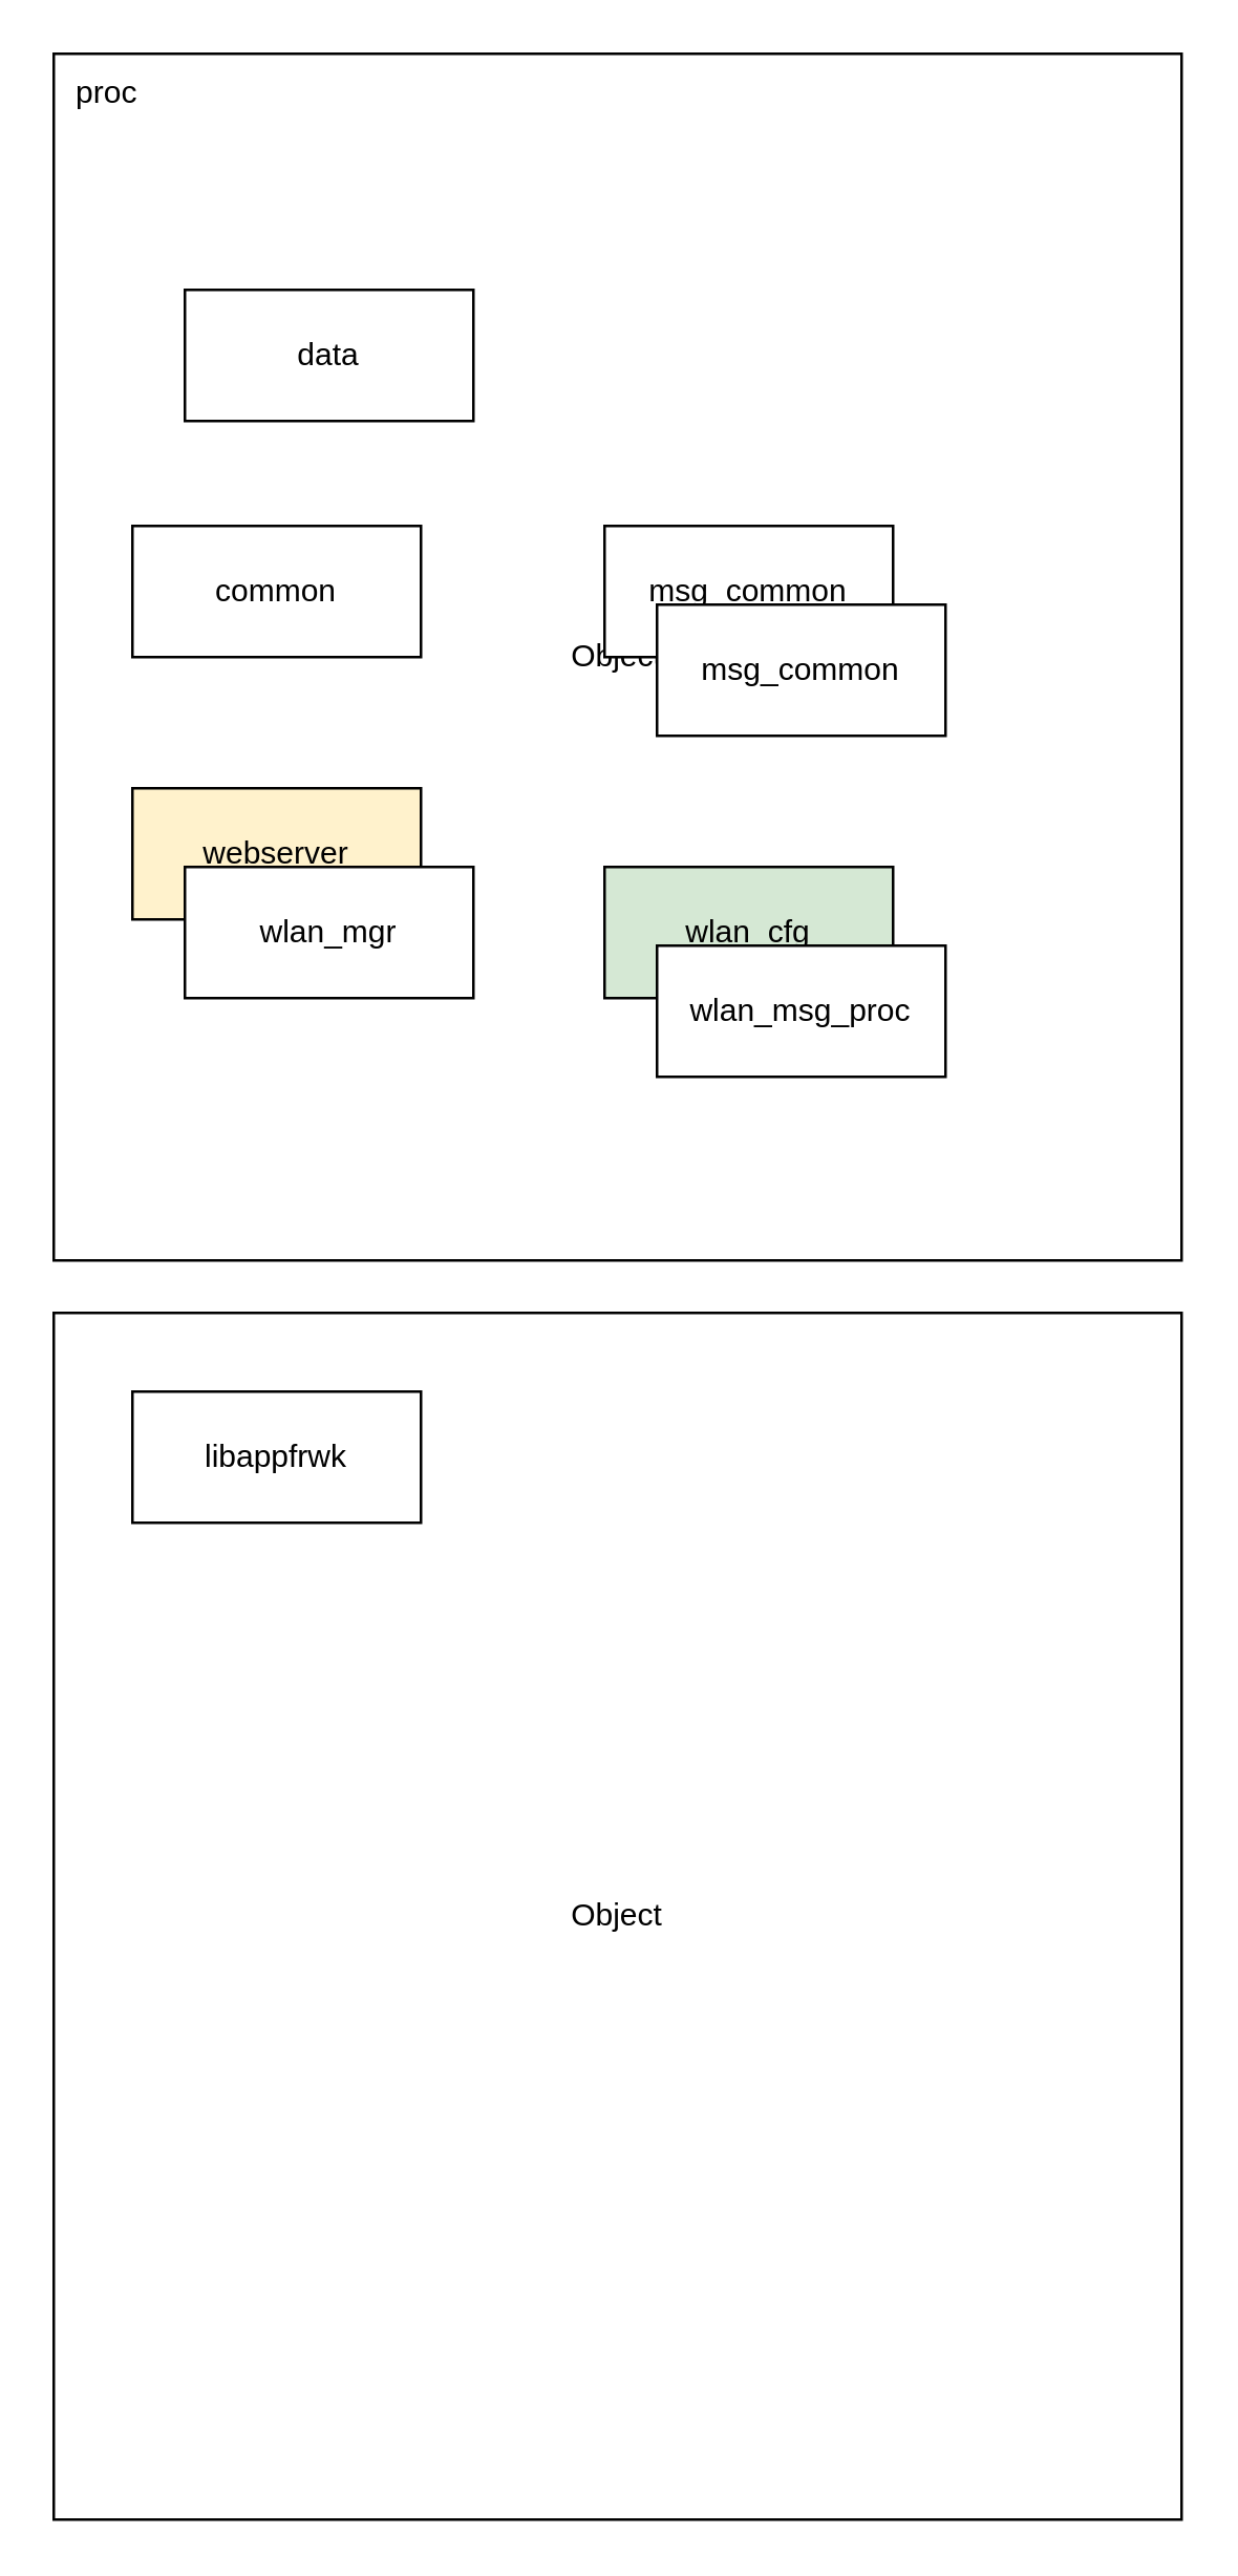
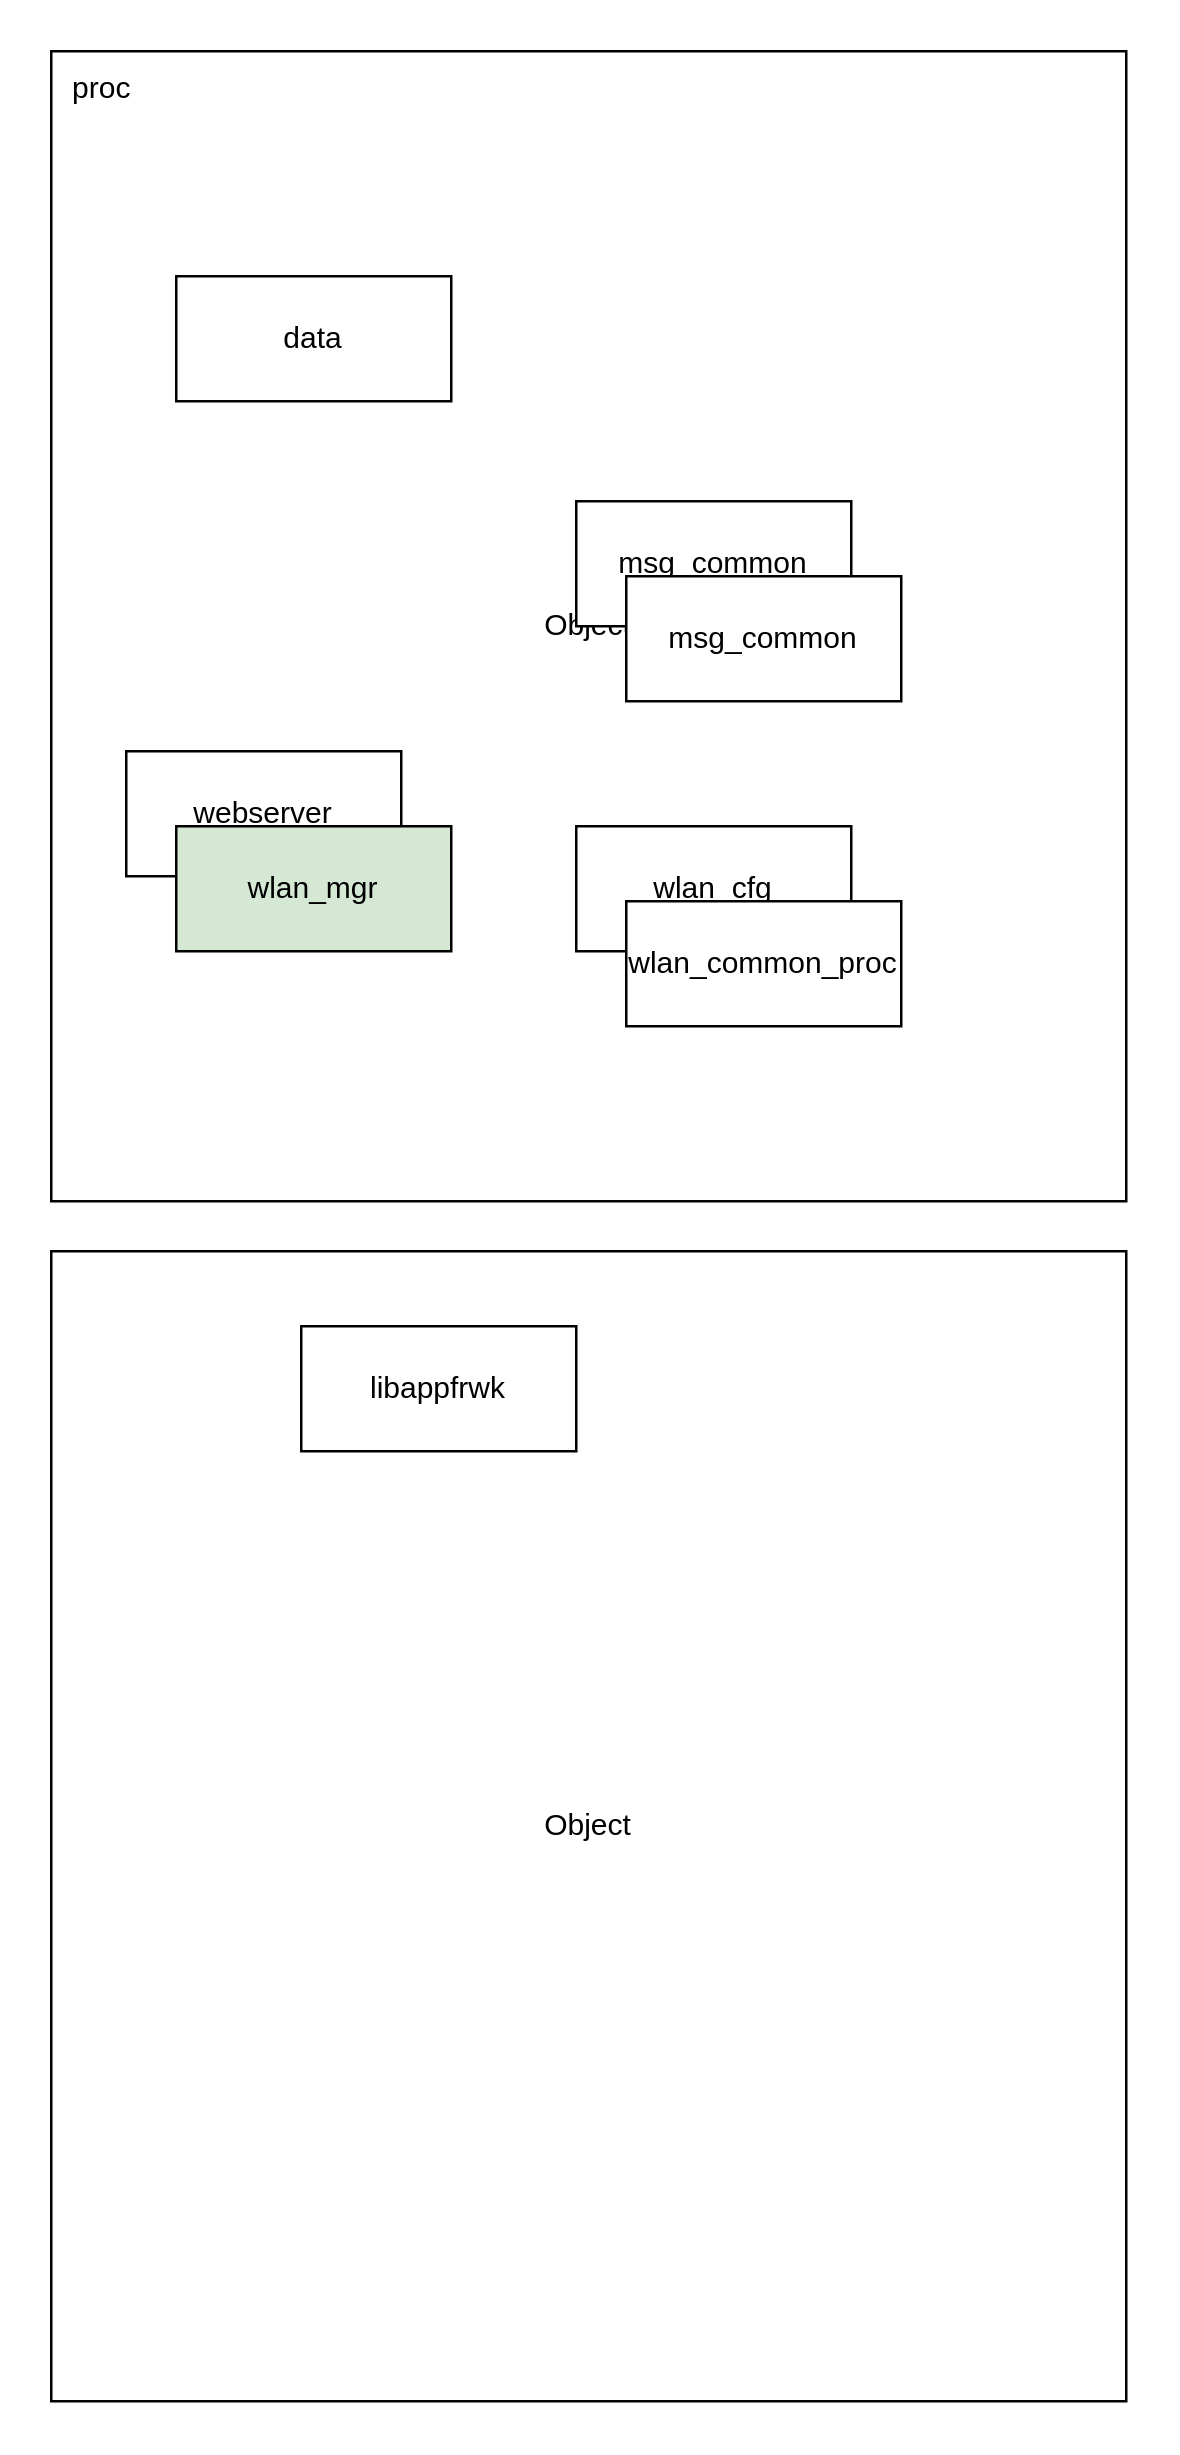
  <mxCell id="0" />
  <mxCell id="1" parent="0" />
  <mxCell id="2" value="Object" style="html=1;whiteSpace=wrap;" parent="1" vertex="1"><mxGeometry x="20" y="500" width="430" height="460" as="geometry" /></mxCell>
  <mxCell id="3" value="Object" style="html=1;whiteSpace=wrap;" parent="1" vertex="1"><mxGeometry x="20" y="20" width="430" height="460" as="geometry" /></mxCell>
- <mxCell id="4" value="webserver" style="html=1;whiteSpace=wrap;fillColor=#fff2cc;" parent="1" vertex="1"><mxGeometry x="50" y="300" width="110" height="50" as="geometry" /></mxCell>
- <mxCell id="5" value="wlan_mgr" style="html=1;whiteSpace=wrap;" parent="1" vertex="1"><mxGeometry x="70" y="330" width="110" height="50" as="geometry" /></mxCell>
- <mxCell id="6" value="wlan_cfg" style="html=1;whiteSpace=wrap;fillColor=#d5e8d4;" parent="1" vertex="1"><mxGeometry x="230" y="330" width="110" height="50" as="geometry" /></mxCell>
- <mxCell id="7" value="wlan_msg_proc" style="html=1;whiteSpace=wrap;" parent="1" vertex="1"><mxGeometry x="250" y="360" width="110" height="50" as="geometry" /></mxCell>
- <mxCell id="8" value="common" style="html=1;whiteSpace=wrap;" parent="1" vertex="1"><mxGeometry x="50" y="200" width="110" height="50" as="geometry" /></mxCell>
+ <mxCell id="4" value="webserver" style="html=1;whiteSpace=wrap;" parent="1" vertex="1"><mxGeometry x="50" y="300" width="110" height="50" as="geometry" /></mxCell>
+ <mxCell id="5" value="wlan_mgr" style="html=1;whiteSpace=wrap;fillColor=#d5e8d4;" parent="1" vertex="1"><mxGeometry x="70" y="330" width="110" height="50" as="geometry" /></mxCell>
+ <mxCell id="6" value="wlan_cfg" style="html=1;whiteSpace=wrap;" parent="1" vertex="1"><mxGeometry x="230" y="330" width="110" height="50" as="geometry" /></mxCell>
+ <mxCell id="7" value="wlan_common_proc" style="html=1;whiteSpace=wrap;" parent="1" vertex="1"><mxGeometry x="250" y="360" width="110" height="50" as="geometry" /></mxCell>
  <mxCell id="9" value="msg_common" style="html=1;whiteSpace=wrap;" parent="1" vertex="1"><mxGeometry x="230" y="200" width="110" height="50" as="geometry" /></mxCell>
  <mxCell id="10" value="msg_common" style="html=1;whiteSpace=wrap;" parent="1" vertex="1"><mxGeometry x="250" y="230" width="110" height="50" as="geometry" /></mxCell>
  <mxCell id="11" value="data" style="html=1;whiteSpace=wrap;" parent="1" vertex="1"><mxGeometry x="70" y="110" width="110" height="50" as="geometry" /></mxCell>
- <mxCell id="12" value="libappfrwk" style="html=1;whiteSpace=wrap;" parent="1" vertex="1"><mxGeometry x="50" y="530" width="110" height="50" as="geometry" /></mxCell>
+ <mxCell id="12" value="libappfrwk" style="html=1;whiteSpace=wrap;" parent="1" vertex="1"><mxGeometry x="120" y="530" width="110" height="50" as="geometry" /></mxCell>
  <mxCell id="13" value="proc" style="text;html=1;align=center;verticalAlign=middle;resizable=0;points=[];autosize=1;strokeColor=none;fillColor=none;" parent="1" vertex="1"><mxGeometry x="20" y="20" width="40" height="30" as="geometry" /></mxCell>
